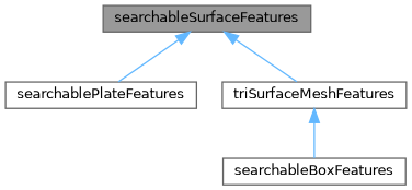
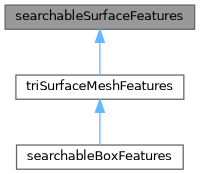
  digraph {
    node [color=gray40 fillcolor=white fontname=Helvetica fontsize=10 shape=box style=filled]
    edge [color=steelblue1 dir=back fontname=Helvetica fontsize=10 labelfontname=Helvetica labelfontsize=10 style=solid]
    n1 [fillcolor=grey60 fontcolor=black height=0.2 label=searchableSurfaceFeatures width=0.4]
-   n2 [height=0.2 label=searchablePlateFeatures width=0.4]
    n3 [height=0.2 label=triSurfaceMeshFeatures width=0.4]
    n4 [height=0.2 label=searchableBoxFeatures width=0.4]
-   n1 -> n2
    n1 -> n3
    n3 -> n4
  }
